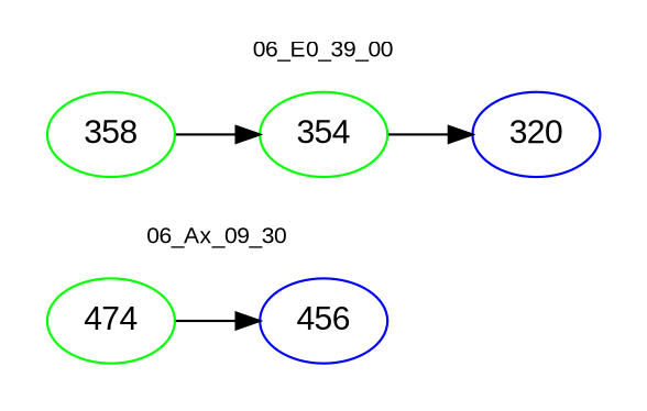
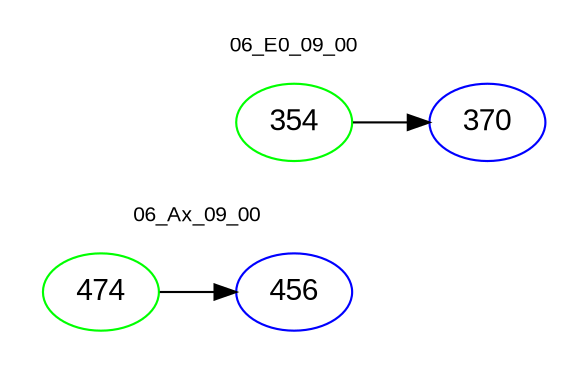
  digraph {
    fontname="Liberation Sans"
    rankdir=LR
    node [color=green fontname="Liberation Sans"]
    edge [color=black fontname="Liberation Sans"]
    n1 [label=474]
    n2 [color=blue label=456]
-   n3 [label=358]
    n4 [label=354]
-   n5 [color=blue label=320]
+   n5 [color=blue label=370]
    subgraph cluster_1 {
      color=white
      fontsize=10
-     label="06_Ax_09_30"
+     label="06_Ax_09_00"
      n1
      n2
    }
    subgraph cluster_2 {
      color=white
      fontsize=10
-     label="06_E0_39_00"
-     n3
+     label="06_E0_09_00"
      n4
      n5
    }
    n1 -> n2
-   n3 -> n4
    n4 -> n5
  }
